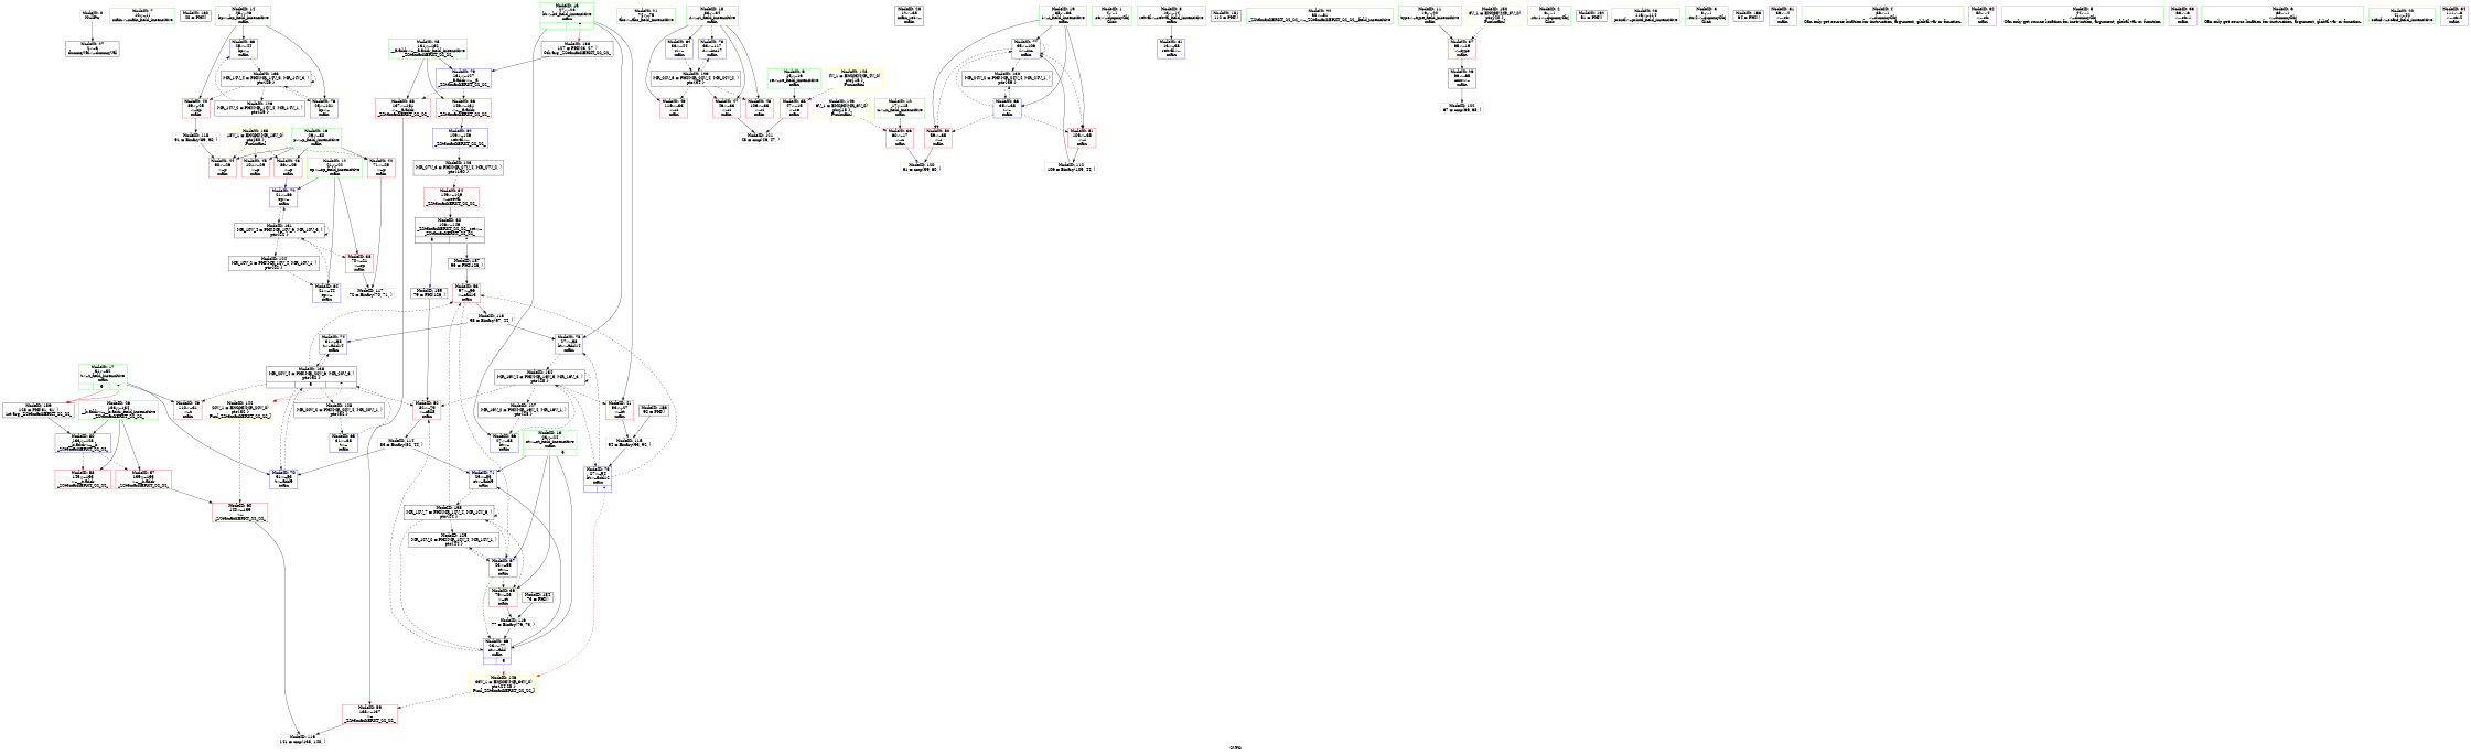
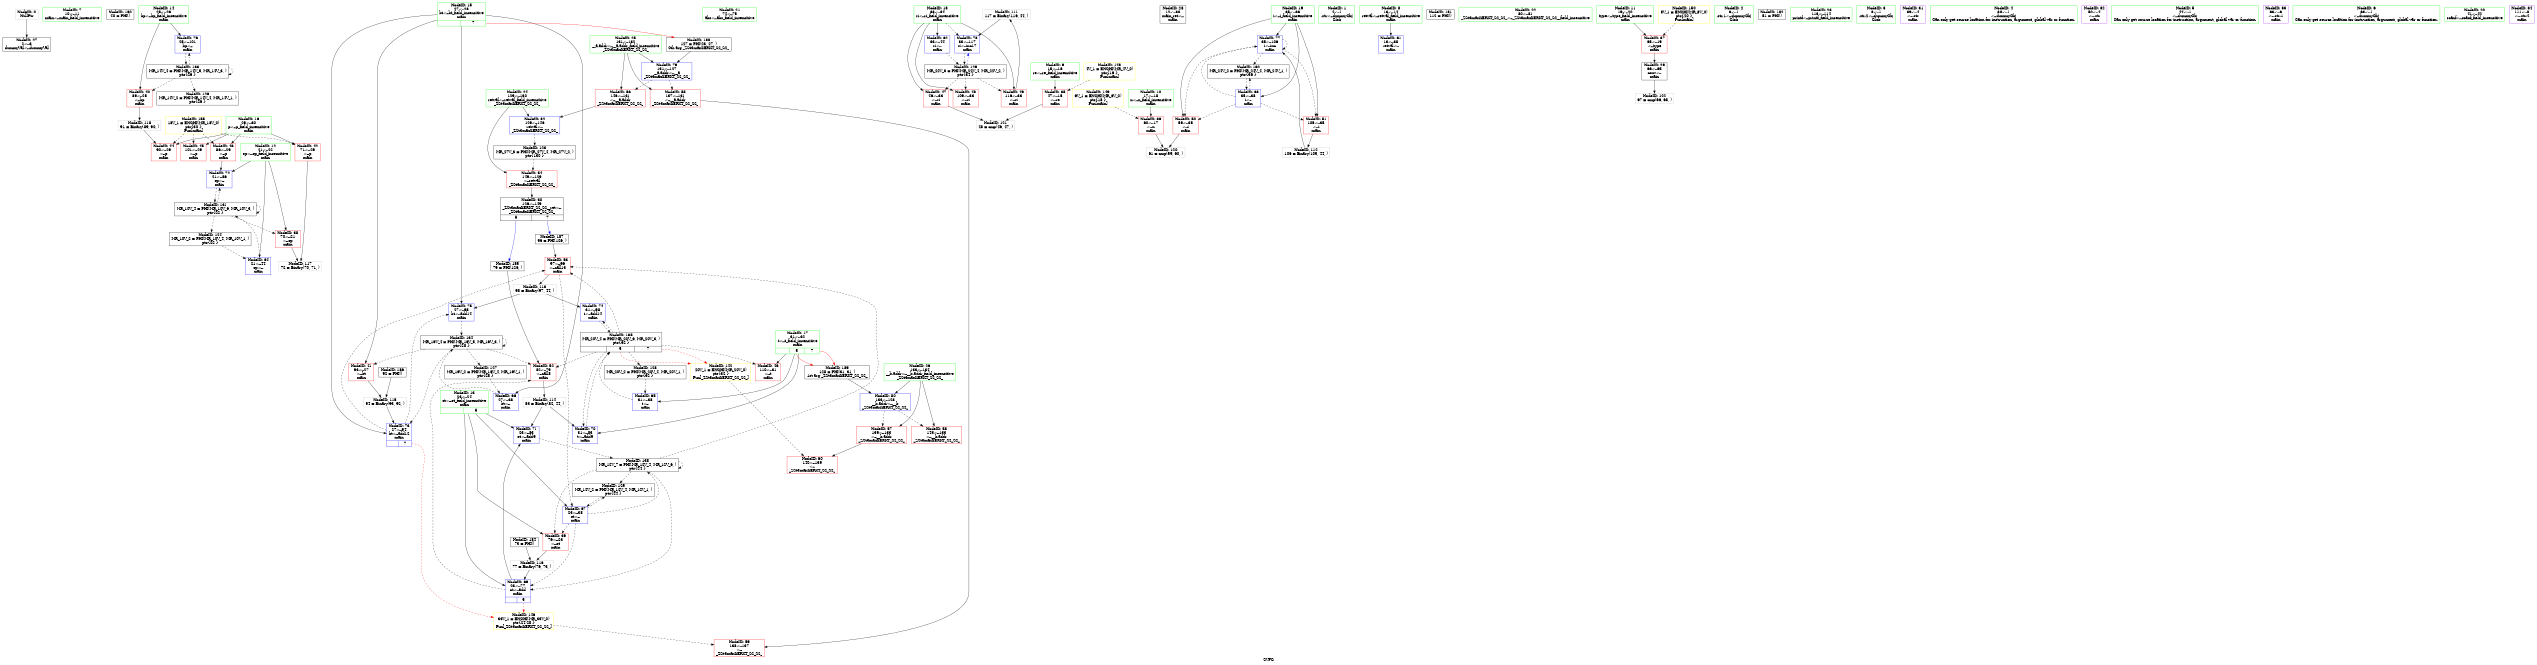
  digraph {
    label=SVFG
    node [color=black shape=record]
    edge [style=solid]
    n1 [color=grey label="{NodeID: 0\nNullPtr}"]
    n2 [label="{NodeID: 27\n2\<--3\ndummyVal\<--dummyVal\n}"]
    n3 [color=green label="{NodeID: 7\n10\<--11\nmain\<--main_field_insensitive\n}"]
    n4 [label="{NodeID: 180\n40 = PHI()\n}"]
    n5 [color=green label="{NodeID: 14\n25\<--26\nbp\<--bp_field_insensitive\nmain\n}"]
    n6 [color=red label="{NodeID: 40\n89\<--25\n\<--bp\nmain\n}"]
-   n7 [color=blue label="{NodeID: 63\n25\<--44\nbp\<--\nmain\n}"]
    n8 [color=blue label="{NodeID: 76\n25\<--101\nbp\<--\nmain\n}"]
    n9 [color=grey label="{NodeID: 118\n91 = Binary(89, 90, )\n}"]
    n10 [label="{NodeID: 133\nMR_14V_4 = PHI(MR_14V_5, MR_14V_3, )\npts\{26 \}\n}"]
    n11 [color=red label="{NodeID: 44\n90\<--29\n\<--p\nmain\n}"]
    n12 [label="{NodeID: 126\nMR_14V_2 = PHI(MR_14V_4, MR_14V_1, )\npts\{26 \}\n}"]
    n13 [label="{NodeID: 187\n96 = PHI(126, )\n}"]
    n14 [color=red label="{NodeID: 53\n97\<--96\n\<--call13\nmain\n}"]
    n15 [color=grey label="{NodeID: 113\n98 = Binary(97, 44, )\n}"]
    n16 [color=blue label="{NodeID: 67\n23\<--38\not\<--\nmain\n}"]
    n17 [color=blue label="{NodeID: 74\n31\<--98\nt\<--add14\nmain\n}"]
    n18 [color=blue label="{NodeID: 75\n27\<--98\nbt\<--add14\nmain\n}"]
    n19 [color=green label="{NodeID: 21\n74\<--75\nabs\<--abs_field_insensitive\n}"]
+   n20 [color=grey label="{NodeID: 111\n117 = Binary(116, 44, )\n}"]
    n21 [color=blue label="{NodeID: 78\n33\<--117\nri\<--inc17\nmain\n}"]
    n22 [label="{NodeID: 129\nMR_22V_3 = PHI(MR_22V_4, MR_22V_2, )\npts\{34 \}\n}"]
    n23 [color=red label="{NodeID: 49\n116\<--33\n\<--ri\nmain\n}"]
    n24 [color=red label="{NodeID: 47\n46\<--33\n\<--ri\nmain\n}"]
    n25 [color=red label="{NodeID: 48\n109\<--33\n\<--ri\nmain\n}"]
    n26 [label="{NodeID: 28\n12\<--38\nmain_ret\<--\nmain\n}"]
    n27 [color=red label="{NodeID: 35\n47\<--15\n\<--re\nmain\n}"]
    n28 [color=grey label="{NodeID: 121\n48 = cmp(46, 47, )\n}"]
    n29 [label="{NodeID: 125\nMR_12V_2 = PHI(MR_12V_4, MR_12V_1, )\npts\{24 \}\n}"]
    n30 [label="{NodeID: 138\nMR_12V_7 = PHI(MR_12V_4, MR_12V_6, )\npts\{24 \}\n}"]
    n31 [color=red label="{NodeID: 39\n76\<--23\n\<--ot\nmain\n}"]
    n32 [color=blue label="{NodeID: 69\n23\<--77\not\<--add\nmain\n|{|<s2>5}}"]
    n33 [color=grey label="{NodeID: 116\n77 = Binary(76, 73, )\n}"]
    n34 [color=yellow label="{NodeID: 146\n33V_1 = ENCHI(MR_33V_0)\npts\{24 28 \}\nFun[_ZSt3maxIiERKT_S2_S2_]}" style=double]
    n35 [color=red label="{NodeID: 52\n82\<--79\n\<--call8\nmain\n}"]
    n36 [color=blue label="{NodeID: 71\n23\<--83\not\<--add9\nmain\n}"]
    n37 [color=red label="{NodeID: 42\n71\<--29\n\<--p\nmain\n}"]
    n38 [color=grey label="{NodeID: 117\n72 = Binary(70, 71, )\n}"]
    n39 [color=red label="{NodeID: 56\n146\<--131\n\<--__a.addr\n_ZSt3maxIiERKT_S2_S2_\n}"]
    n40 [color=blue label="{NodeID: 82\n129\<--146\nretval\<--\n_ZSt3maxIiERKT_S2_S2_\n}"]
    n41 [label="{NodeID: 123\nMR_27V_3 = PHI(MR_27V_4, MR_27V_2, )\npts\{130 \}\n}"]
    n42 [color=red label="{NodeID: 54\n149\<--129\n\<--retval\n_ZSt3maxIiERKT_S2_S2_\n}"]
    n43 [color=red label="{NodeID: 59\n138\<--137\n\<--\n_ZSt3maxIiERKT_S2_S2_\n}"]
-   n44 [color=grey label="{NodeID: 119\n141 = cmp(138, 140, )\n}"]
    n45 [color=blue label="{NodeID: 70\n31\<--83\nt\<--add9\nmain\n}"]
    n46 [label="{NodeID: 135\nMR_20V_4 = PHI(MR_20V_6, MR_20V_3, )\npts\{32 \}\n|{|<s6>5|<s7>7}}"]
    n47 [color=red label="{NodeID: 46\n110\<--31\n\<--t\nmain\n}"]
    n48 [label="{NodeID: 128\nMR_20V_2 = PHI(MR_20V_4, MR_20V_1, )\npts\{32 \}\n}"]
    n49 [color=yellow label="{NodeID: 142\n20V_1 = ENCHI(MR_20V_0)\npts\{32 \}\nFun[_ZSt3maxIiERKT_S2_S2_]}" style=double]
    n50 [color=grey label="{NodeID: 114\n83 = Binary(82, 44, )\n}"]
    n51 [color=blue label="{NodeID: 65\n31\<--38\nt\<--\nmain\n}"]
    n52 [color=red label="{NodeID: 60\n140\<--139\n\<--\n_ZSt3maxIiERKT_S2_S2_\n}"]
    n53 [color=blue label="{NodeID: 77\n35\<--106\ni\<--inc\nmain\n}"]
    n54 [color=red label="{NodeID: 50\n59\<--35\n\<--i\nmain\n}"]
    n55 [color=red label="{NodeID: 51\n105\<--35\n\<--i\nmain\n}"]
    n56 [label="{NodeID: 130\nMR_24V_2 = PHI(MR_24V_4, MR_24V_1, )\npts\{36 \}\n}"]
    n57 [color=grey label="{NodeID: 120\n61 = cmp(59, 60, )\n}"]
    n58 [color=grey label="{NodeID: 112\n106 = Binary(105, 44, )\n}"]
    n59 [color=blue label="{NodeID: 68\n35\<--38\ni\<--\nmain\n}"]
    n60 [color=green label="{NodeID: 1\n4\<--1\n.str\<--dummyObj\nGlob }"]
    n61 [color=green label="{NodeID: 8\n13\<--14\nretval\<--retval_field_insensitive\nmain\n}"]
    n62 [color=blue label="{NodeID: 61\n13\<--38\nretval\<--\nmain\n}"]
    n63 [label="{NodeID: 181\n112 = PHI()\n}"]
    n64 [color=green label="{NodeID: 15\n27\<--28\nbt\<--bt_field_insensitive\nmain\n|{|<s4>7}}"]
    n65 [color=red label="{NodeID: 41\n93\<--27\n\<--bt\nmain\n}"]
    n66 [color=blue label="{NodeID: 66\n27\<--38\nbt\<--\nmain\n}"]
    n67 [color=blue label="{NodeID: 73\n27\<--94\nbt\<--add12\nmain\n|{|<s2>7}}"]
    n68 [label="{NodeID: 188\n127 = PHI(23, 27, )\n0th arg _ZSt3maxIiERKT_S2_S2_ }"]
    n69 [color=grey label="{NodeID: 115\n94 = Binary(93, 92, )\n}"]
    n70 [label="{NodeID: 134\nMR_16V_4 = PHI(MR_16V_5, MR_16V_3, )\npts\{28 \}\n}"]
    n71 [color=blue label="{NodeID: 79\n131\<--127\n__a.addr\<--__a\n_ZSt3maxIiERKT_S2_S2_\n}"]
    n72 [label="{NodeID: 127\nMR_16V_2 = PHI(MR_16V_4, MR_16V_1, )\npts\{28 \}\n}"]
    n73 [color=red label="{NodeID: 55\n137\<--131\n\<--__a.addr\n_ZSt3maxIiERKT_S2_S2_\n}"]
    n74 [color=green label="{NodeID: 22\n80\<--81\n_ZSt3maxIiERKT_S2_S2_\<--_ZSt3maxIiERKT_S2_S2__field_insensitive\n}"]
    n75 [label="{NodeID: 29\n66\<--65\nconv\<--\nmain\n}"]
    n76 [color=grey label="{NodeID: 122\n67 = cmp(66, 68, )\n}"]
    n77 [color=red label="{NodeID: 36\n60\<--17\n\<--n\nmain\n}"]
    n78 [color=red label="{NodeID: 43\n86\<--29\n\<--p\nmain\n}"]
    n79 [color=blue label="{NodeID: 72\n21\<--86\nop\<--\nmain\n}"]
    n80 [label="{NodeID: 131\nMR_10V_4 = PHI(MR_10V_6, MR_10V_3, )\npts\{22 \}\n}"]
    n81 [color=red label="{NodeID: 38\n70\<--21\n\<--op\nmain\n}"]
    n82 [label="{NodeID: 124\nMR_10V_2 = PHI(MR_10V_4, MR_10V_1, )\npts\{22 \}\n}"]
    n83 [color=red label="{NodeID: 57\n139\<--133\n\<--__b.addr\n_ZSt3maxIiERKT_S2_S2_\n}"]
    n84 [color=blue label="{NodeID: 64\n21\<--44\nop\<--\nmain\n}"]
    n85 [color=green label="{NodeID: 2\n6\<--1\n.str.1\<--dummyObj\nGlob }"]
    n86 [color=green label="{NodeID: 9\n15\<--16\nre\<--re_field_insensitive\nmain\n}"]
    n87 [label="{NodeID: 182\n51 = PHI()\n}"]
    n88 [color=green label="{NodeID: 16\n29\<--30\np\<--p_field_insensitive\nmain\n}"]
    n89 [color=red label="{NodeID: 45\n101\<--29\n\<--p\nmain\n}"]
    n90 [label="{NodeID: 189\n128 = PHI(31, 31, )\n1st arg _ZSt3maxIiERKT_S2_S2_ }"]
    n91 [color=blue label="{NodeID: 80\n133\<--128\n__b.addr\<--__b\n_ZSt3maxIiERKT_S2_S2_\n}"]
    n92 [color=red label="{NodeID: 58\n143\<--133\n\<--__b.addr\n_ZSt3maxIiERKT_S2_S2_\n}"]
    n93 [color=green label="{NodeID: 23\n113\<--114\nprintf\<--printf_field_insensitive\n}"]
    n94 [label="{NodeID: 30\n126\<--149\n_ZSt3maxIiERKT_S2_S2__ret\<--\n_ZSt3maxIiERKT_S2_S2_\n|{<s0>5|<s1>7}}"]
    n95 [label="{NodeID: 185\n79 = PHI(126, )\n}"]
    n96 [color=red label="{NodeID: 37\n65\<--19\n\<--type\nmain\n}"]
    n97 [color=yellow label="{NodeID: 148\n4V_1 = ENCHI(MR_4V_0)\npts\{16 \}\nFun[main]}" style=double]
    n98 [color=yellow label="{NodeID: 155\n18V_1 = ENCHI(MR_18V_0)\npts\{30 \}\nFun[main]}" style=double]
    n99 [color=green label="{NodeID: 3\n8\<--1\n.str.2\<--dummyObj\nGlob }"]
    n100 [color=green label="{NodeID: 10\n17\<--18\nn\<--n_field_insensitive\nmain\n}"]
-   n101 [label="{NodeID: 183\n64 = PHI()\n}"]
    n102 [color=green label="{NodeID: 17\n31\<--32\nt\<--t_field_insensitive\nmain\n|{|<s4>5|<s5>7}}"]
+   n103 [color=green label="{NodeID: 24\n129\<--130\nretval\<--retval_field_insensitive\n_ZSt3maxIiERKT_S2_S2_\n}"]
    n104 [color=purple label="{NodeID: 31\n39\<--4\n\<--.str\nmain\n}"]
    n105 [color=yellow label="{NodeID: 149\n6V_1 = ENCHI(MR_6V_0)\npts\{18 \}\nFun[main]}" style=double]
    n106 [color=green label="{NodeID: 4\n38\<--1\n\<--dummyObj\nCan only get source location for instruction, argument, global var or function.}"]
    n107 [color=green label="{NodeID: 11\n19\<--20\ntype\<--type_field_insensitive\nmain\n}"]
    n108 [label="{NodeID: 184\n73 = PHI()\n}"]
    n109 [color=green label="{NodeID: 18\n33\<--34\nri\<--ri_field_insensitive\nmain\n}"]
    n110 [color=blue label="{NodeID: 62\n33\<--44\nri\<--\nmain\n}"]
    n111 [color=green label="{NodeID: 25\n131\<--132\n__a.addr\<--__a.addr_field_insensitive\n_ZSt3maxIiERKT_S2_S2_\n}"]
    n112 [color=purple label="{NodeID: 32\n50\<--4\n\<--.str\nmain\n}"]
    n113 [color=yellow label="{NodeID: 150\n8V_1 = ENCHI(MR_8V_0)\npts\{20 \}\nFun[main]}" style=double]
    n114 [color=green label="{NodeID: 5\n44\<--1\n\<--dummyObj\nCan only get source location for instruction, argument, global var or function.}"]
    n115 [color=green label="{NodeID: 12\n21\<--22\nop\<--op_field_insensitive\nmain\n}"]
    n116 [color=green label="{NodeID: 19\n35\<--36\ni\<--i_field_insensitive\nmain\n}"]
    n117 [color=green label="{NodeID: 26\n133\<--134\n__b.addr\<--__b.addr_field_insensitive\n_ZSt3maxIiERKT_S2_S2_\n}"]
    n118 [color=purple label="{NodeID: 33\n63\<--6\n\<--.str.1\nmain\n}"]
    n119 [color=green label="{NodeID: 6\n68\<--1\n\<--dummyObj\nCan only get source location for instruction, argument, global var or function.}"]
    n120 [color=green label="{NodeID: 13\n23\<--24\not\<--ot_field_insensitive\nmain\n|{|<s4>5}}"]
    n121 [label="{NodeID: 186\n92 = PHI()\n}"]
    n122 [color=green label="{NodeID: 20\n41\<--42\nscanf\<--scanf_field_insensitive\n}"]
    n123 [color=purple label="{NodeID: 34\n111\<--8\n\<--.str.2\nmain\n}"]
    n1 -> n2
    n5 -> n6
-   n5 -> n7
    n5 -> n8
    n6 -> n9
-   n7 -> n10 [style=dashed]
    n8 -> n10 [style=dashed]
    n9 -> n11
    n10 -> n6 [style=dashed]
    n10 -> n8 [style=dashed]
    n10 -> n10 [style=dashed]
    n10 -> n12 [style=dashed]
-   n12 -> n7 [style=dashed]
    n13 -> n14
    n14 -> n15
    n14 -> n16 [style=dashed]
    n15 -> n17
    n15 -> n18
    n16 -> n29 [style=dashed]
    n16 -> n30 [style=dashed]
    n16 -> n31 [style=dashed]
    n16 -> n32 [style=dashed]
    n17 -> n46 [style=dashed]
    n18 -> n70 [style=dashed]
+   n20 -> n21
    n21 -> n22 [style=dashed]
-   n22 -> n21 [style=dashed]
+   n22 -> n21 [style=dashed color=blue]
    n22 -> n23 [style=dashed]
    n22 -> n24 [style=dashed]
    n22 -> n25 [style=dashed]
+   n23 -> n20
    n24 -> n28
    n27 -> n28
    n29 -> n16 [style=dashed]
    n30 -> n14 [style=dashed]
    n30 -> n29 [style=dashed]
    n30 -> n30 [style=dashed]
    n30 -> n31 [style=dashed]
    n30 -> n32 [style=dashed]
    n31 -> n33
    n32 -> n34 [color=red style=dashed tailport=s2]
    n32 -> n35 [style=dashed]
    n32 -> n36
    n33 -> n32
    n34 -> n43 [style=dashed]
    n35 -> n50
    n36 -> n30 [style=dashed]
    n37 -> n38
    n39 -> n40
    n40 -> n41 [style=dashed]
    n41 -> n42 [style=dashed]
    n42 -> n94
-   n43 -> n44
    n45 -> n46 [style=dashed]
    n46 -> n14 [style=dashed]
    n46 -> n17 [style=dashed]
    n46 -> n35 [style=dashed]
    n46 -> n45 [style=dashed]
    n46 -> n47 [style=dashed]
    n46 -> n48 [style=dashed]
    n46 -> n49 [color=red style=dashed tailport=s6]
    n46 -> n49 [color=red style=dashed tailport=s7]
    n48 -> n51 [style=dashed]
    n49 -> n52 [style=dashed]
    n50 -> n36
    n50 -> n45
    n51 -> n46 [style=dashed]
-   n52 -> n44
    n53 -> n53 [style=dashed]
    n53 -> n54 [style=dashed]
    n53 -> n55 [style=dashed]
    n53 -> n56 [style=dashed]
    n54 -> n57
    n55 -> n58
    n56 -> n59 [style=dashed]
    n58 -> n53
    n59 -> n53 [style=dashed]
    n59 -> n54 [style=dashed]
    n59 -> n55 [style=dashed]
    n59 -> n56 [style=dashed]
    n61 -> n62
    n64 -> n18
    n64 -> n65
    n64 -> n66
+   n64 -> n67
    n64 -> n68 [color=red tailport=s4]
    n65 -> n69
    n66 -> n70 [style=dashed]
    n67 -> n14 [style=dashed]
    n67 -> n18 [style=dashed]
    n67 -> n34 [color=red style=dashed tailport=s2]
    n68 -> n71
    n69 -> n67
    n70 -> n35 [style=dashed]
    n70 -> n65 [style=dashed]
    n70 -> n67 [style=dashed]
    n70 -> n70 [style=dashed]
    n70 -> n72 [style=dashed]
    n71 -> n39 [style=dashed]
    n71 -> n73 [style=dashed]
    n72 -> n66 [style=dashed]
    n73 -> n43
    n75 -> n76
-   n77 -> n57 [color=blue]
+   n77 -> n57
    n78 -> n79
    n79 -> n80 [style=dashed]
    n80 -> n79 [style=dashed]
    n80 -> n80 [style=dashed]
    n80 -> n81 [style=dashed]
    n80 -> n82 [style=dashed]
    n81 -> n38
    n82 -> n84 [style=dashed]
    n83 -> n52
    n84 -> n80 [style=dashed]
    n86 -> n27
    n88 -> n11
    n88 -> n37
    n88 -> n78
    n88 -> n89
    n90 -> n91
    n91 -> n83 [style=dashed]
    n91 -> n92 [style=dashed]
    n94 -> n13 [color=blue tailport=s1]
    n94 -> n95 [color=blue tailport=s0]
    n95 -> n35
    n96 -> n75
    n97 -> n27 [style=dashed]
    n98 -> n11 [style=dashed]
    n98 -> n37 [style=dashed]
    n98 -> n78 [style=dashed]
    n98 -> n89 [style=dashed]
    n100 -> n77
    n102 -> n45
    n102 -> n47
+   n102 -> n51
    n102 -> n90 [color=red tailport=s4]
    n102 -> n90 [color=red tailport=s5]
+   n103 -> n40
+   n103 -> n42
    n105 -> n77 [style=dashed]
    n107 -> n96
    n108 -> n33
    n109 -> n21 [style=dashed]
    n109 -> n23
    n109 -> n24
    n109 -> n25
    n109 -> n110
    n110 -> n22 [style=dashed]
    n111 -> n39
    n111 -> n71
    n111 -> n73
    n113 -> n96 [style=dashed]
    n115 -> n79
    n115 -> n81
    n115 -> n84
    n116 -> n53
    n116 -> n54
    n116 -> n55
    n116 -> n59
    n117 -> n83
    n117 -> n91
    n117 -> n92
    n120 -> n16
    n120 -> n31
    n120 -> n32
    n120 -> n36
    n121 -> n69
  }
